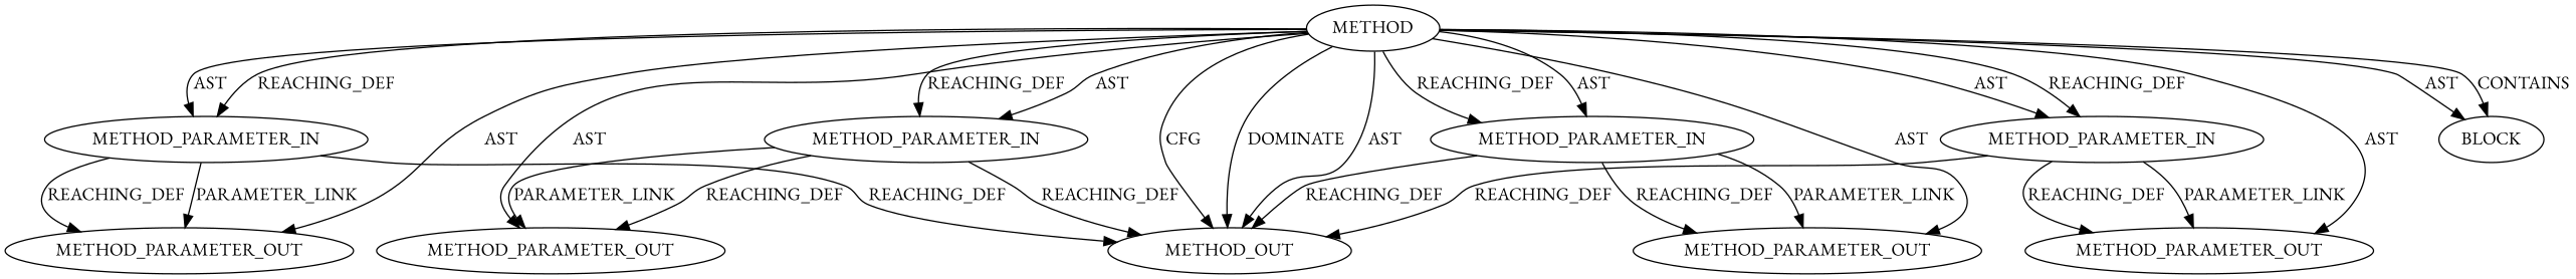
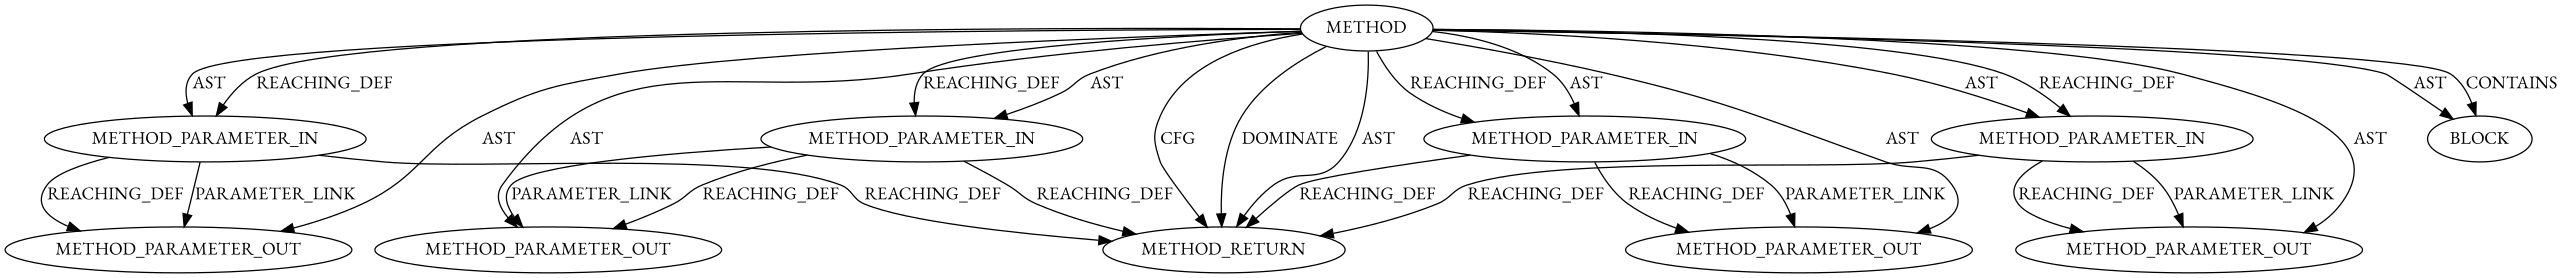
  digraph {
    fontname="EB Garamond"
    node [CODE=p4 EVALUATION_STRATEGY=BY_VALUE IS_VARIADIC=false ORDER=2 TYPE_FULL_NAME=ANY fontname="EB Garamond"]
    edge [fontname="EB Garamond"]
    n1 [INDEX=4 NAME=p4 ORDER=4 label=METHOD_PARAMETER_IN]
    n2 [INDEX=4 NAME=p4 ORDER=4 label=METHOD_PARAMETER_OUT]
-   n3 [CODE=RET label=METHOD_OUT IS_VARIADIC=""]
+   n3 [CODE=RET label=METHOD_RETURN IS_VARIADIC=""]
    n4 [CODE=p3 INDEX=3 NAME=p3 ORDER=3 label=METHOD_PARAMETER_OUT]
    n5 [CODE=p1 INDEX=1 NAME=p1 ORDER=1 label=METHOD_PARAMETER_IN]
    n6 [CODE=p1 INDEX=1 NAME=p1 ORDER=1 label=METHOD_PARAMETER_OUT]
    n7 [AST_PARENT_FULL_NAME="<global>" AST_PARENT_TYPE=NAMESPACE_BLOCK CODE="<empty>" FILENAME="<empty>" FULL_NAME=ceph_decode_64_safe IS_EXTERNAL=true NAME=ceph_decode_64_safe ORDER=0 label=METHOD EVALUATION_STRATEGY="" IS_VARIADIC="" TYPE_FULL_NAME=""]
    n8 [CODE=p2 INDEX=2 NAME=p2 label=METHOD_PARAMETER_IN]
    n9 [CODE=p2 INDEX=2 NAME=p2 label=METHOD_PARAMETER_OUT]
    n10 [ARGUMENT_INDEX=1 CODE="<empty>" ORDER=1 label=BLOCK EVALUATION_STRATEGY="" IS_VARIADIC=""]
    n11 [CODE=p3 INDEX=3 NAME=p3 ORDER=3 label=METHOD_PARAMETER_IN]
    n1 -> n2 [label=PARAMETER_LINK]
    n1 -> n2 [VARIABLE=p4 label=REACHING_DEF]
    n1 -> n3 [VARIABLE=p4 label=REACHING_DEF]
    n5 -> n3 [VARIABLE=p1 label=REACHING_DEF]
    n5 -> n6 [label=PARAMETER_LINK]
    n5 -> n6 [VARIABLE=p1 label=REACHING_DEF]
    n7 -> n1 [label=AST]
    n7 -> n1 [label=REACHING_DEF]
    n7 -> n2 [label=AST]
    n7 -> n3 [label=CFG]
    n7 -> n3 [label=DOMINATE]
    n7 -> n3 [label=AST]
    n7 -> n4 [label=AST]
    n7 -> n5 [label=REACHING_DEF]
    n7 -> n5 [label=AST]
    n7 -> n6 [label=AST]
    n7 -> n8 [label=AST]
    n7 -> n8 [label=REACHING_DEF]
    n7 -> n9 [label=AST]
    n7 -> n10 [label=AST]
    n7 -> n10 [label=CONTAINS]
    n7 -> n11 [label=AST]
    n7 -> n11 [label=REACHING_DEF]
    n8 -> n3 [VARIABLE=p2 label=REACHING_DEF]
    n8 -> n9 [label=PARAMETER_LINK]
    n8 -> n9 [VARIABLE=p2 label=REACHING_DEF]
    n11 -> n3 [VARIABLE=p3 label=REACHING_DEF]
    n11 -> n4 [label=PARAMETER_LINK]
    n11 -> n4 [VARIABLE=p3 label=REACHING_DEF]
  }
